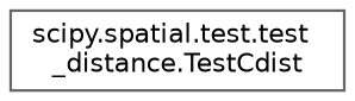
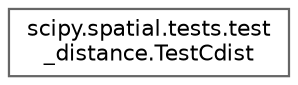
  digraph {
    rankdir=LR
-   n1 [color=grey40 fillcolor=white fontname=Helvetica fontsize=10 height=0.2 label="scipy.spatial.test.test\l_distance.TestCdist" shape=box style=filled width=0.4]
+   n1 [color=grey40 fillcolor=white fontname=Helvetica fontsize=10 height=0.2 label="scipy.spatial.tests.test\l_distance.TestCdist" shape=box style=filled width=0.4]
  }
